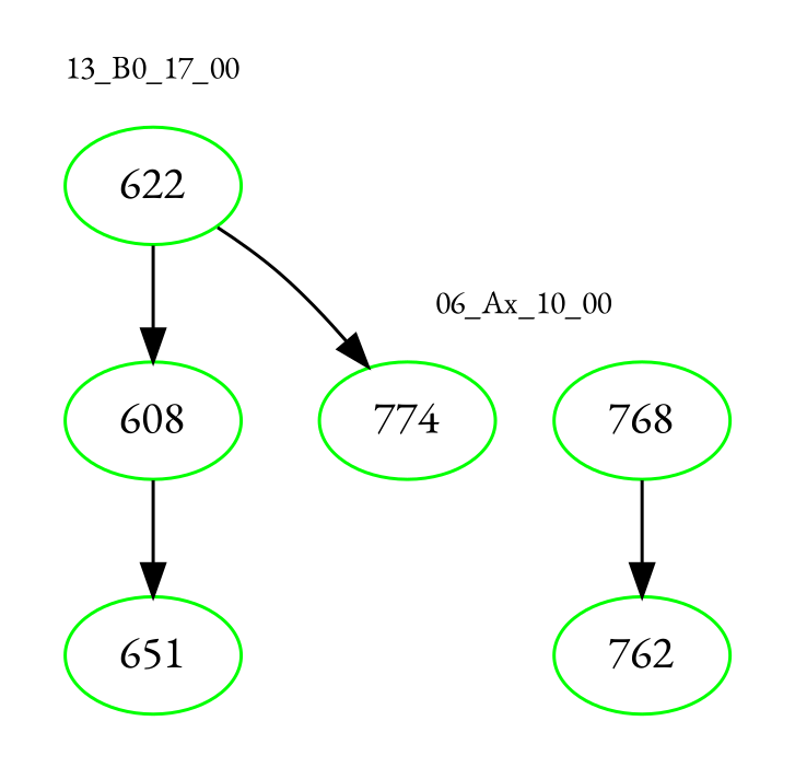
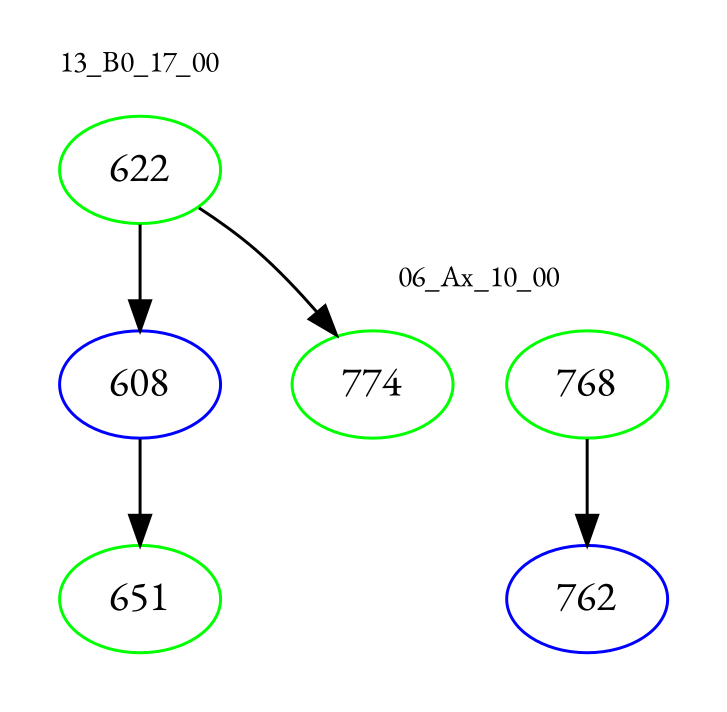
  digraph {
    fontname="EB Garamond"
    node [color=green fontname="EB Garamond"]
    edge [color=black fontname="EB Garamond"]
    n1 [label=768]
-   n2 [label=762]
+   n2 [color=blue label=762]
    n3 [label=774]
    n4 [label=622]
-   n5 [label=608]
+   n5 [color=blue label=608]
    n6 [label=651]
    subgraph cluster_1 {
      color=white
      fontsize=10
      label="06_Ax_10_00"
      n1
      n2
      n3
    }
    subgraph cluster_2 {
      color=white
      fontsize=10
      label="13_B0_17_00"
      n4
      n5
      n6
    }
    n1 -> n2
    n4 -> n3
    n4 -> n5
    n5 -> n6
  }
